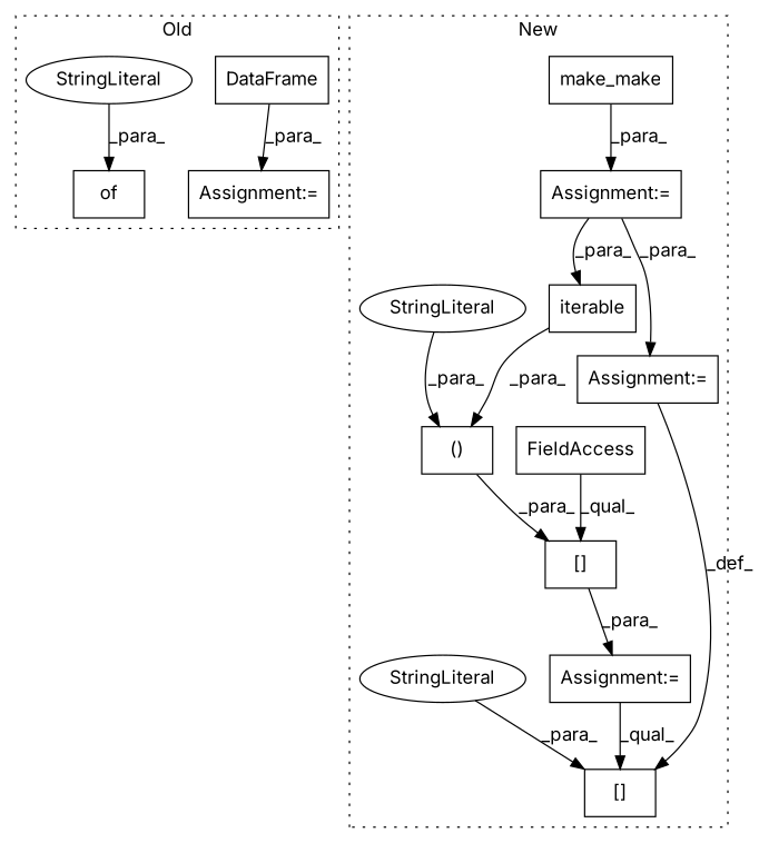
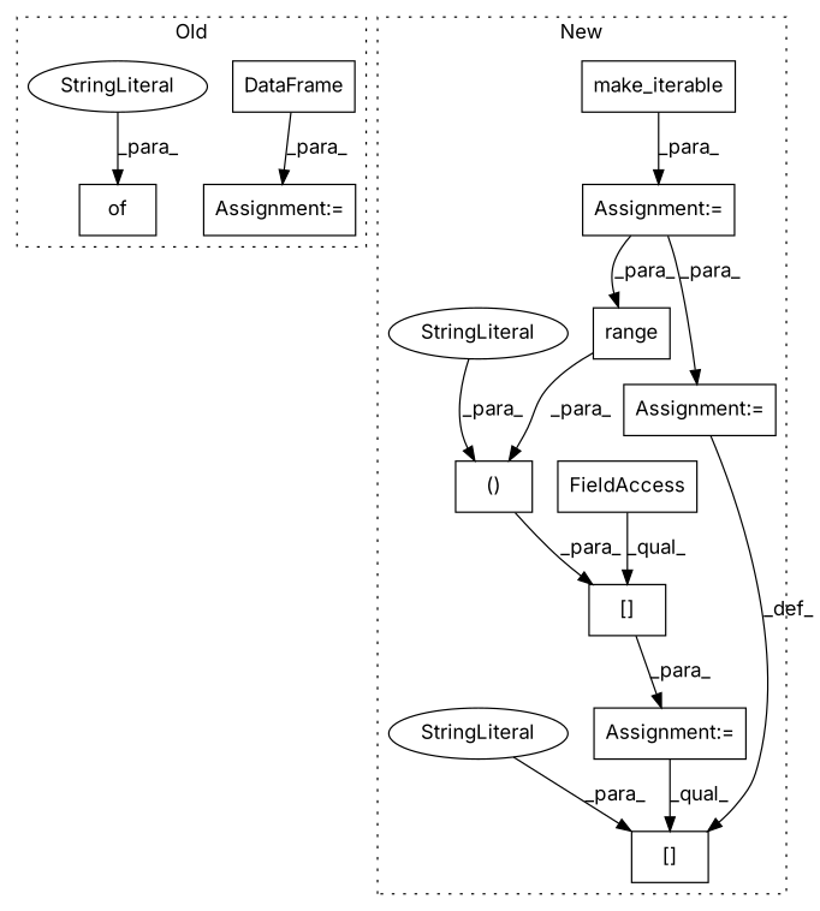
  digraph {
    fontname=Inter
    node [a=32 fontname=Inter l=1 s=1654 shape=box]
    edge [fontname=Inter]
    n1 [l="10,1" label=DataFrame s="1672,1725"]
    n2 [l="3,1" label=of s="1686,1724"]
    n3 [a=45 l=11 label=StringLiteral s=1703 shape=ellipse]
    n4 [a=7 label="Assignment:=" s=1664]
-   n5 [l="14,1" label=make_make s="1428,1451"]
+   n5 [l="14,1" label=make_iterable s="1428,1451"]
    n6 [a=106 l=50 label="()"]
    n7 [a=2 l="15,2" label="[]" s="1639,1704"]
    n8 [a=22 l=9 label=FieldAccess s=1639]
    n9 [a=2 l="5,1" label="[]" s="1712,1728"]
-   n10 [l="6,1" label=iterable s="1683,1703"]
+   n10 [l="6,1" label=range s="1683,1703"]
    n11 [a=45 l=16 label=StringLiteral shape=ellipse]
    n12 [a=45 l=11 label=StringLiteral s=1717 shape=ellipse]
    n13 [a=7 label="Assignment:=" s=1638]
    n14 [a=7 label="Assignment:=" s=1729]
    n15 [a=7 label="Assignment:=" s=1427]
    subgraph cluster_1 {
      label=Old
      style=dotted
      n1
      n2
      n3
      n4
    }
    subgraph cluster_2 {
      label=New
      style=dotted
      n5
      n6
      n7
      n8
      n9
      n10
      n11
      n12
      n13
      n14
      n15
    }
    n1 -> n4 [label=_para_]
    n3 -> n2 [label=_para_]
    n5 -> n15 [label=_para_]
    n6 -> n7 [label=_para_]
    n7 -> n13 [label=_para_]
    n8 -> n7 [label=_qual_]
    n10 -> n6 [label=_para_]
    n11 -> n6 [label=_para_]
    n12 -> n9 [label=_para_]
    n13 -> n9 [label=_qual_]
    n14 -> n9 [label=_def_]
    n15 -> n10 [label=_para_]
    n15 -> n14 [label=_para_]
  }
